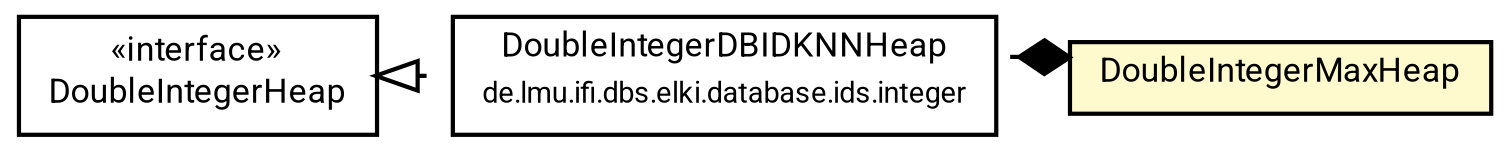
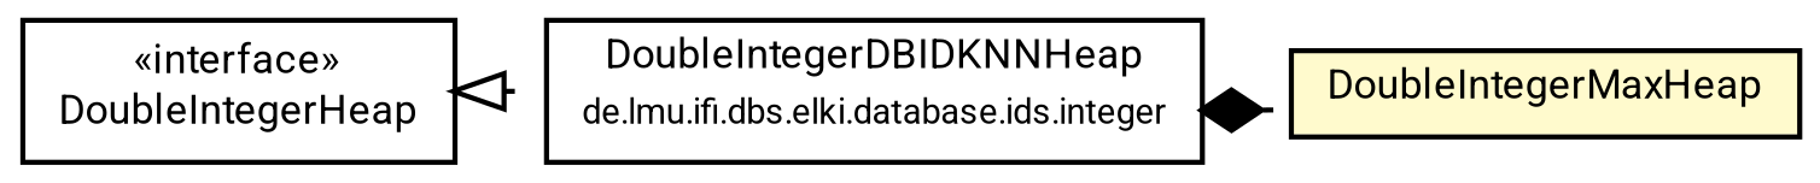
  digraph {
    nodesep=0.15
    rankdir=LR
    ranksep=0.25
    node [fontcolor=black fontname=Roboto fontsize=8 margin=0 shape=plaintext]
    edge [color=black dir=back fontname=Roboto fontsize=7 labelfontname=Roboto labelfontsize=7 style=dotted]
    n1 [height=0 label=<<table title="de.lmu.ifi.dbs.elki.database.ids.integer.DoubleIntegerDBIDKNNHeap" border="0" cellborder="1" cellspacing="0" cellpadding="2" href="../../../database/ids/integer/DoubleIntegerDBIDKNNHeap.html" target="_parent"> 		<tr><td><table border="0" cellspacing="0" cellpadding="1"> 		<tr><td align="center" balign="center"> <font face="Roboto">DoubleIntegerDBIDKNNHeap</font> </td></tr> 		<tr><td align="center" balign="center"> <font face="Roboto" point-size="7.0">de.lmu.ifi.dbs.elki.database.ids.integer</font> </td></tr> 		</table></td></tr> 		</table>> width=0]
    n2 [height=0 label=<<table title="de.lmu.ifi.dbs.elki.utilities.datastructures.heap.DoubleIntegerMaxHeap" border="0" cellborder="1" cellspacing="0" cellpadding="2" bgcolor="lemonChiffon" href="DoubleIntegerMaxHeap.html" target="_parent"> 		<tr><td><table border="0" cellspacing="0" cellpadding="1"> 		<tr><td align="center" balign="center"> <font face="Roboto">DoubleIntegerMaxHeap</font> </td></tr> 		</table></td></tr> 		</table>> width=0]
    n3 [height=0 label=<<table title="de.lmu.ifi.dbs.elki.utilities.datastructures.heap.DoubleIntegerHeap" border="0" cellborder="1" cellspacing="0" cellpadding="2" href="DoubleIntegerHeap.html" target="_parent"> 		<tr><td><table border="0" cellspacing="0" cellpadding="1"> 		<tr><td align="center" balign="center"> &#171;interface&#187; </td></tr> 		<tr><td align="center" balign="center"> <font face="Roboto">DoubleIntegerHeap</font> </td></tr> 		</table></td></tr> 		</table>> width=0]
-   n2 -> n1 [arrowhead=none arrowtail=diamond weight=6]
+   n1 -> n2 [arrowhead=none arrowtail=diamond weight=6]
    n3 -> n1 [arrowtail=empty weight=9]
  }
